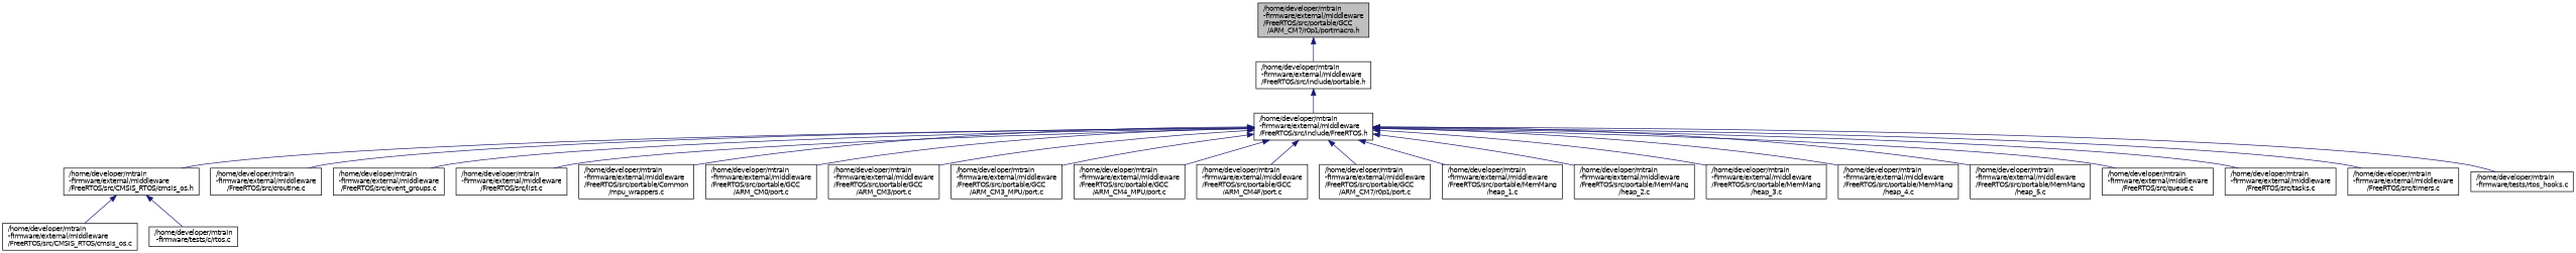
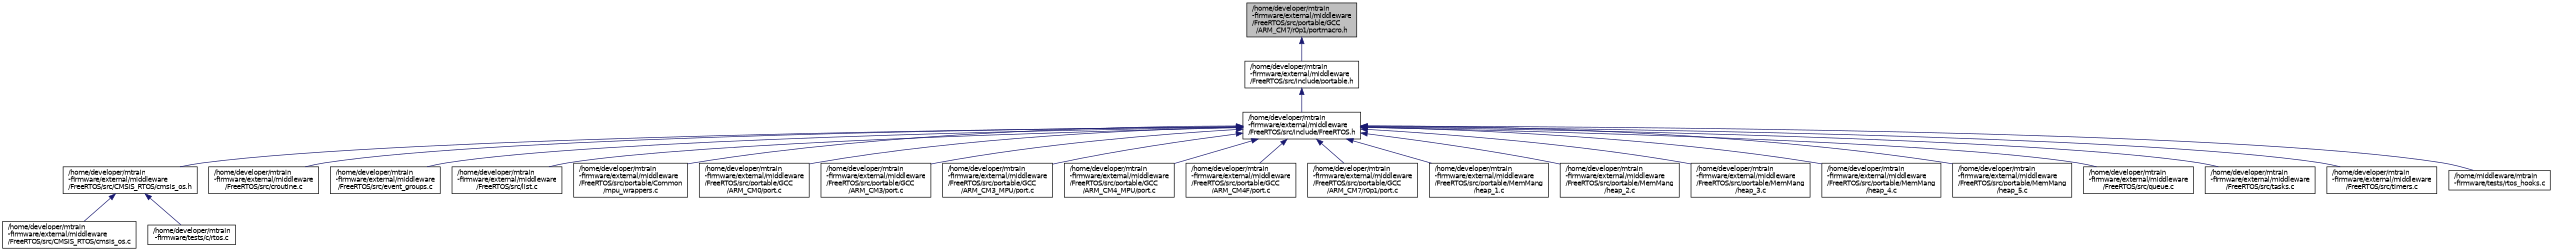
  digraph {
    node [color=black fillcolor=white fontname=Helvetica fontsize=10 shape=record style=filled]
    edge [color=midnightblue dir=back fontname=Helvetica fontsize=10 labelfontname=Helvetica labelfontsize=10 style=solid]
    n1 [fillcolor=grey75 fontcolor=black height=0.2 label="/home/developer/mtrain\l-firmware/external/middleware\l/FreeRTOS/src/portable/GCC\l/ARM_CM7/r0p1/portmacro.h" width=0.4]
    n2 [height=0.2 label="/home/developer/mtrain\l-firmware/external/middleware\l/FreeRTOS/src/include/portable.h" width=0.4]
    n3 [height=0.2 label="/home/developer/mtrain\l-firmware/external/middleware\l/FreeRTOS/src/include/FreeRTOS.h" width=0.4]
    n4 [height=0.2 label="/home/developer/mtrain\l-firmware/external/middleware\l/FreeRTOS/src/CMSIS_RTOS/cmsis_os.h" width=0.4]
    n5 [height=0.2 label="/home/developer/mtrain\l-firmware/external/middleware\l/FreeRTOS/src/croutine.c" width=0.4]
    n6 [height=0.2 label="/home/developer/mtrain\l-firmware/external/middleware\l/FreeRTOS/src/event_groups.c" width=0.4]
    n7 [height=0.2 label="/home/developer/mtrain\l-firmware/external/middleware\l/FreeRTOS/src/list.c" width=0.4]
    n8 [height=0.2 label="/home/developer/mtrain\l-firmware/external/middleware\l/FreeRTOS/src/portable/Common\l/mpu_wrappers.c" width=0.4]
    n9 [height=0.2 label="/home/developer/mtrain\l-firmware/external/middleware\l/FreeRTOS/src/portable/GCC\l/ARM_CM0/port.c" width=0.4]
    n10 [height=0.2 label="/home/developer/mtrain\l-firmware/external/middleware\l/FreeRTOS/src/portable/GCC\l/ARM_CM3/port.c" width=0.4]
    n11 [height=0.2 label="/home/developer/mtrain\l-firmware/external/middleware\l/FreeRTOS/src/portable/GCC\l/ARM_CM3_MPU/port.c" width=0.4]
    n12 [height=0.2 label="/home/developer/mtrain\l-firmware/external/middleware\l/FreeRTOS/src/portable/GCC\l/ARM_CM4_MPU/port.c" width=0.4]
    n13 [height=0.2 label="/home/developer/mtrain\l-firmware/external/middleware\l/FreeRTOS/src/portable/GCC\l/ARM_CM4F/port.c" width=0.4]
    n14 [height=0.2 label="/home/developer/mtrain\l-firmware/external/middleware\l/FreeRTOS/src/portable/GCC\l/ARM_CM7/r0p1/port.c" width=0.4]
    n15 [height=0.2 label="/home/developer/mtrain\l-firmware/external/middleware\l/FreeRTOS/src/portable/MemMang\l/heap_1.c" width=0.4]
    n16 [height=0.2 label="/home/developer/mtrain\l-firmware/external/middleware\l/FreeRTOS/src/portable/MemMang\l/heap_2.c" width=0.4]
    n17 [height=0.2 label="/home/developer/mtrain\l-firmware/external/middleware\l/FreeRTOS/src/portable/MemMang\l/heap_3.c" width=0.4]
    n18 [height=0.2 label="/home/developer/mtrain\l-firmware/external/middleware\l/FreeRTOS/src/portable/MemMang\l/heap_4.c" width=0.4]
    n19 [height=0.2 label="/home/developer/mtrain\l-firmware/external/middleware\l/FreeRTOS/src/portable/MemMang\l/heap_5.c" width=0.4]
    n20 [height=0.2 label="/home/developer/mtrain\l-firmware/external/middleware\l/FreeRTOS/src/queue.c" width=0.4]
    n21 [height=0.2 label="/home/developer/mtrain\l-firmware/external/middleware\l/FreeRTOS/src/tasks.c" width=0.4]
    n22 [height=0.2 label="/home/developer/mtrain\l-firmware/external/middleware\l/FreeRTOS/src/timers.c" width=0.4]
-   n23 [height=0.2 label="/home/developer/mtrain\l-firmware/tests/rtos_hooks.c" width=0.4]
+   n23 [height=0.2 label="/home/middleware/mtrain\l-firmware/tests/rtos_hooks.c" width=0.4]
    n24 [height=0.2 label="/home/developer/mtrain\l-firmware/external/middleware\l/FreeRTOS/src/CMSIS_RTOS/cmsis_os.c" width=0.4]
    n25 [height=0.2 label="/home/developer/mtrain\l-firmware/tests/c/rtos.c" width=0.4]
    n1 -> n2
    n2 -> n3
    n3 -> n4
    n3 -> n5
    n3 -> n6
    n3 -> n7
    n3 -> n8
    n3 -> n9
    n3 -> n10
    n3 -> n11
    n3 -> n12
    n3 -> n13
    n3 -> n14
    n3 -> n15
    n3 -> n16
    n3 -> n17
    n3 -> n18
    n3 -> n19
    n3 -> n20
    n3 -> n21
    n3 -> n22
    n3 -> n23
    n4 -> n24
    n4 -> n25
  }
